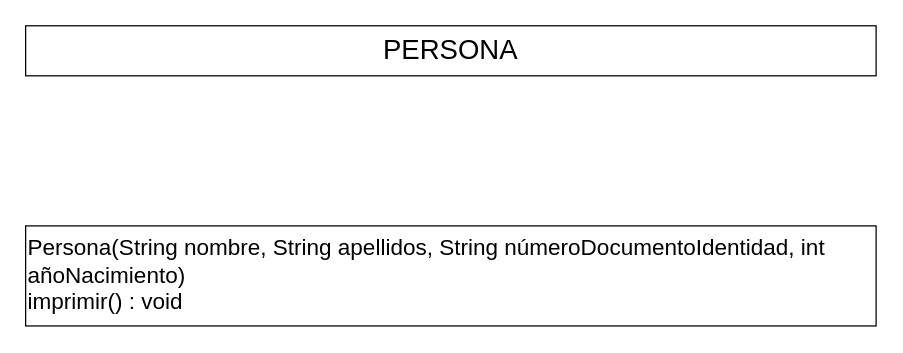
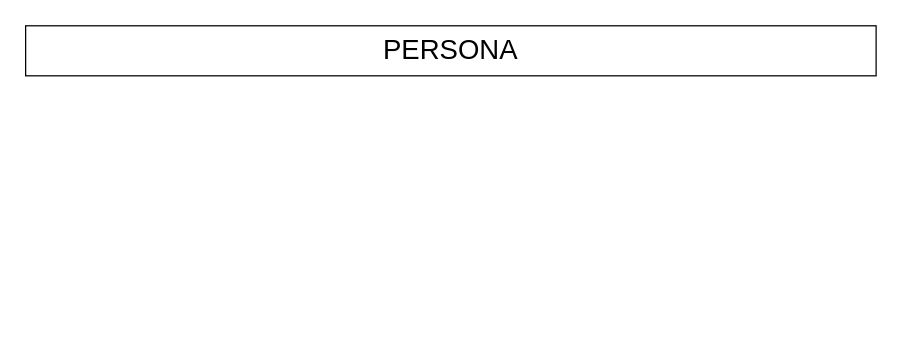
  <mxCell id="0" />
  <mxCell id="1" parent="0" />
  <mxCell id="2" value="&lt;font style=&quot;font-size: 22px;&quot;&gt;PERSONA&lt;/font&gt;" style="rounded=0;whiteSpace=wrap;html=1;" vertex="1" parent="1"><mxGeometry x="20" y="20" width="680" height="40" as="geometry" /></mxCell>
- <mxCell id="3" value="&lt;font style=&quot;font-size: 18px;&quot;&gt;Persona(String nombre, String apellidos, String númeroDocumentoIdentidad, int añoNacimiento)&lt;br&gt;imprimir() : void&lt;/font&gt;" style="rounded=0;whiteSpace=wrap;html=1;align=left;" vertex="1" parent="1"><mxGeometry x="20" y="180" width="680" height="80" as="geometry" /></mxCell>
